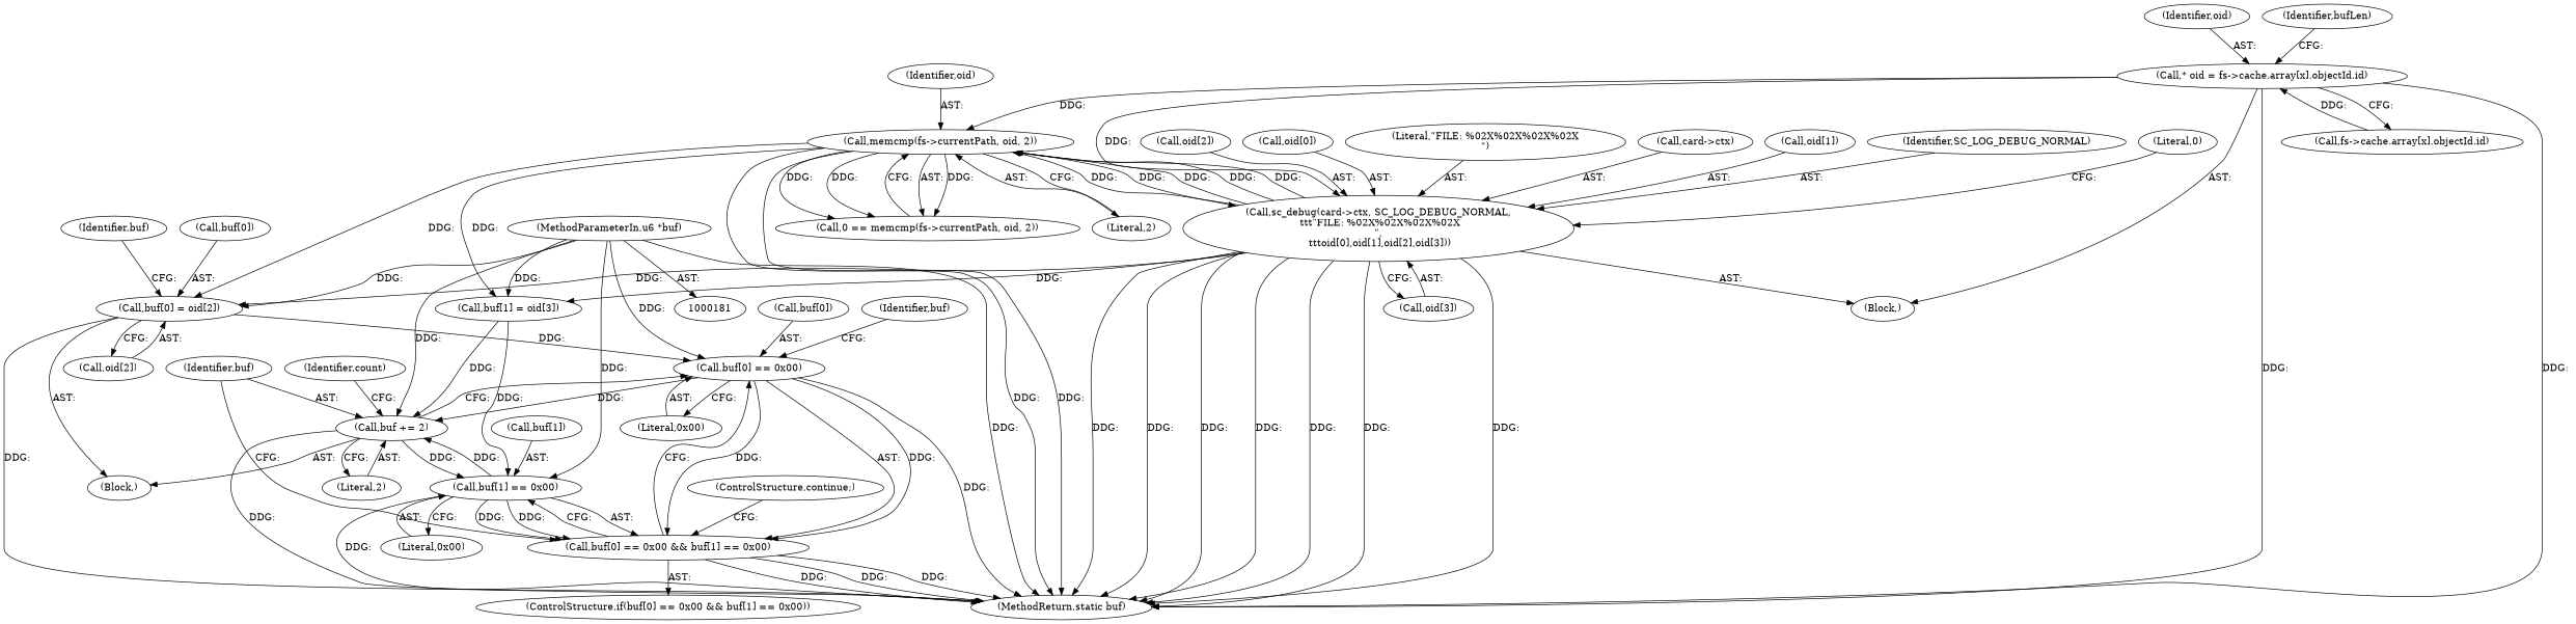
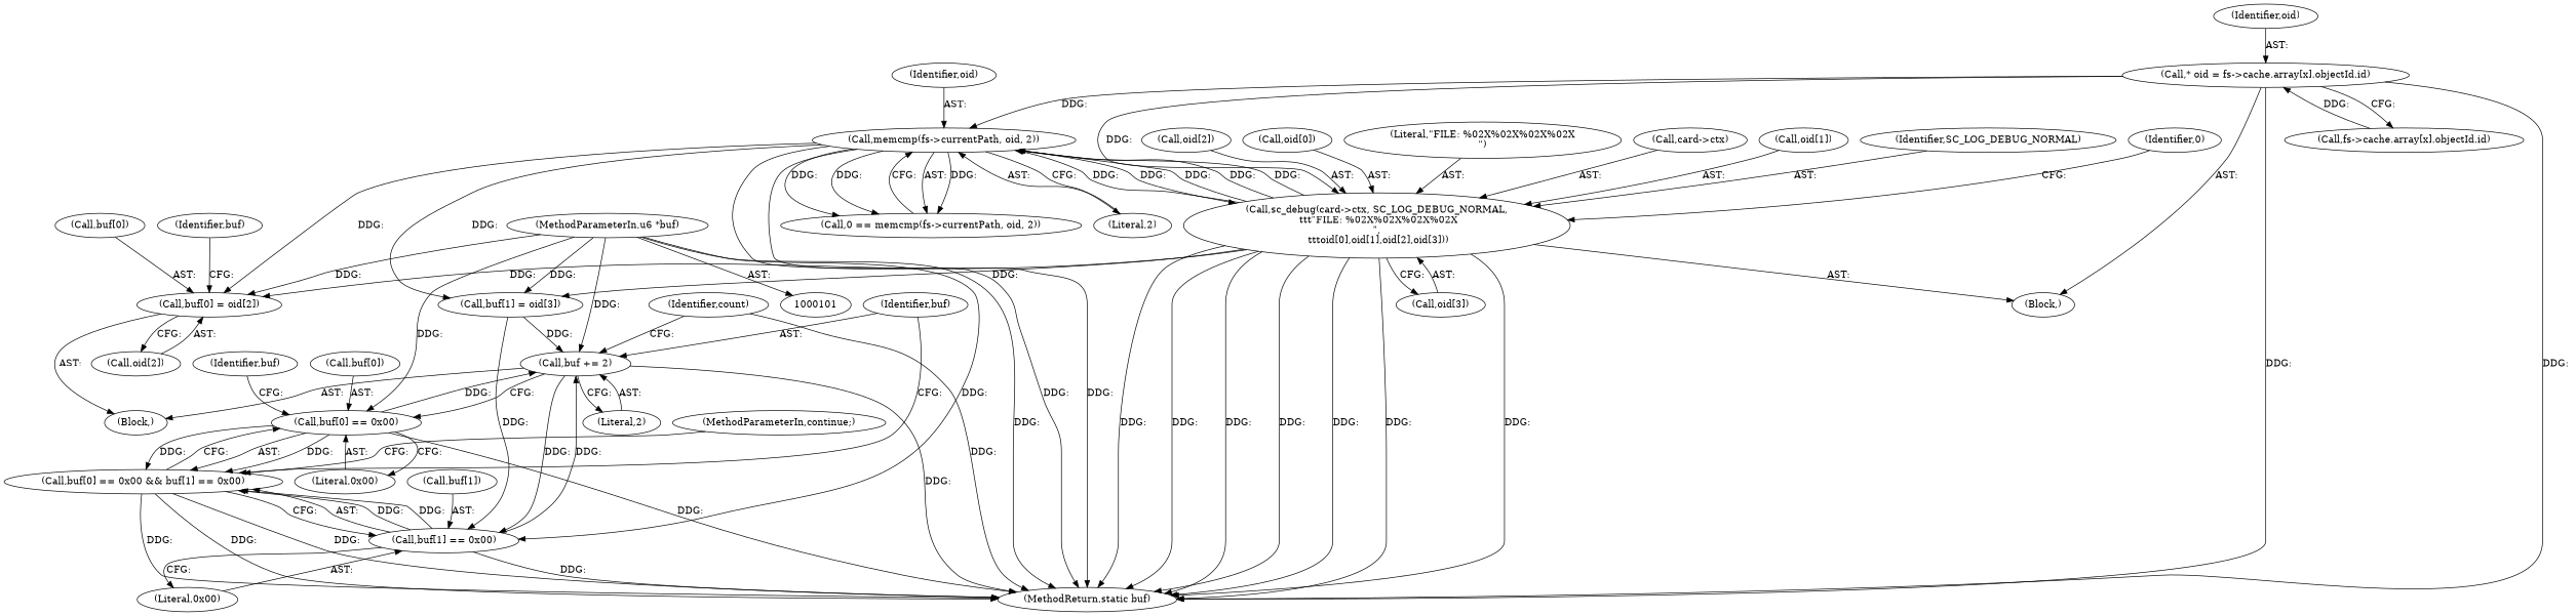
  digraph {
    n1 [label="(Call,buf[0] = oid[2])"]
    n2 [label="(Call,buf[0] == 0x00)"]
    n3 [label="(Block,)"]
    n4 [label="(Call,oid[2])"]
    n5 [label="(MethodReturn,static buf)"]
    n6 [label="(Call,buf += 2)"]
    n7 [label="(Call,buf[0] == 0x00 && buf[1] == 0x00)"]
    n8 [label="(Literal,0x00)"]
    n9 [label="(Call,memcmp(fs->currentPath, oid, 2))"]
    n10 [label="(Call,sc_debug(card->ctx, SC_LOG_DEBUG_NORMAL,\n \t\t\t\"FILE: %02X%02X%02X%02X\n\",\n \t\t\toid[0],oid[1],oid[2],oid[3]))"]
    n11 [label="(Call,buf[1] = oid[3])"]
    n12 [label="(Call,0 == memcmp(fs->currentPath, oid, 2))"]
    n13 [label="(Literal,2)"]
    n14 [label="(Block,)"]
    n15 [label="(Call,oid[3])"]
    n16 [label="(Call,buf[1] == 0x00)"]
    n17 [label="(Call,* oid = fs->cache.array[x].objectId.id)"]
    n18 [label="(Call,fs->cache.array[x].objectId.id)"]
    n19 [label="(MethodParameterIn,u6 *buf)"]
-   1000101 [label=1000181]
+   1000101
    n21 [label="(Literal,2)"]
    n22 [label="(Literal,0x00)"]
-   n23 [label="(ControlStructure,if(buf[0] == 0x00 && buf[1] == 0x00))"]
    n24 [label="(Call,buf[0])"]
    n25 [label="(Identifier,buf)"]
    n26 [label="(Identifier,buf)"]
    n27 [label="(Call,oid[2])"]
    n28 [label="(Call,buf[0])"]
    n29 [label="(Identifier,buf)"]
    n30 [label="(Call,oid[0])"]
-   n31 [label="(ControlStructure,continue;)"]
+   n31 [label="(MethodParameterIn,continue;)"]
    n32 [label="(Identifier,oid)"]
    n33 [label="(Identifier,oid)"]
    n34 [label="(Literal,\"FILE: %02X%02X%02X%02X\n\")"]
-   n35 [label="(Identifier,bufLen)"]
    n36 [label="(Call,card->ctx)"]
    n37 [label="(Call,oid[1])"]
    n38 [label="(Identifier,SC_LOG_DEBUG_NORMAL)"]
-   n39 [label="(Literal,0)"]
+   n39 [label="(Identifier,0)"]
    n40 [label="(Identifier,count)"]
    n41 [label="(Call,buf[1])"]
-   n1 -> n2 [label="DDG: "]
    n1 -> n3 [label="AST: "]
    n1 -> n4 [label="CFG: "]
-   n1 -> n5 [label="DDG: "]
+   n40 -> n5 [label="DDG: "]
    n2 -> n5 [label="DDG: "]
    n2 -> n6 [label="DDG: "]
    n2 -> n7 [label="AST: "]
    n2 -> n7 [label="DDG: "]
    n2 -> n7 [label="DDG: "]
    n2 -> n8 [label="CFG: "]
    n4 -> n1 [label="AST: "]
    n6 -> n2 [label="CFG: "]
    n6 -> n3 [label="AST: "]
    n6 -> n5 [label="DDG: "]
    n6 -> n16 [label="DDG: "]
    n6 -> n21 [label="CFG: "]
    n7 -> n2 [label="CFG: "]
    n7 -> n5 [label="DDG: "]
    n7 -> n5 [label="DDG: "]
    n7 -> n5 [label="DDG: "]
    n7 -> n16 [label="CFG: "]
-   n7 -> n23 [label="AST: "]
    n8 -> n2 [label="AST: "]
    n9 -> n1 [label="DDG: "]
    n9 -> n5 [label="DDG: "]
    n9 -> n5 [label="DDG: "]
    n9 -> n10 [label="DDG: "]
    n9 -> n11 [label="DDG: "]
    n9 -> n12 [label="AST: "]
    n9 -> n12 [label="DDG: "]
    n9 -> n12 [label="DDG: "]
    n9 -> n12 [label="DDG: "]
    n9 -> n13 [label="CFG: "]
    n10 -> n1 [label="DDG: "]
    n10 -> n5 [label="DDG: "]
    n10 -> n5 [label="DDG: "]
    n10 -> n5 [label="DDG: "]
    n10 -> n5 [label="DDG: "]
    n10 -> n5 [label="DDG: "]
    n10 -> n5 [label="DDG: "]
    n10 -> n5 [label="DDG: "]
    n10 -> n9 [label="DDG: "]
    n10 -> n9 [label="DDG: "]
    n10 -> n9 [label="DDG: "]
    n10 -> n9 [label="DDG: "]
    n10 -> n11 [label="DDG: "]
    n10 -> n14 [label="AST: "]
    n10 -> n15 [label="CFG: "]
    n11 -> n6 [label="DDG: "]
    n11 -> n16 [label="DDG: "]
    n12 -> n9 [label="CFG: "]
    n13 -> n9 [label="AST: "]
    n15 -> n10 [label="AST: "]
    n16 -> n5 [label="DDG: "]
    n16 -> n6 [label="DDG: "]
    n16 -> n7 [label="AST: "]
    n16 -> n7 [label="DDG: "]
    n16 -> n7 [label="DDG: "]
    n16 -> n22 [label="CFG: "]
    n17 -> n5 [label="DDG: "]
    n17 -> n5 [label="DDG: "]
    n17 -> n9 [label="DDG: "]
    n17 -> n10 [label="DDG: "]
    n17 -> n14 [label="AST: "]
    n17 -> n18 [label="CFG: "]
    n18 -> n17 [label="DDG: "]
    n19 -> n1 [label="DDG: "]
    n19 -> n2 [label="DDG: "]
    n19 -> n5 [label="DDG: "]
    n19 -> n6 [label="DDG: "]
    n19 -> n11 [label="DDG: "]
    n19 -> n16 [label="DDG: "]
    n19 -> 1000101 [label="AST: "]
    n21 -> n6 [label="AST: "]
    n22 -> n16 [label="AST: "]
    n24 -> n1 [label="AST: "]
    n25 -> n1 [label="CFG: "]
    n26 -> n6 [label="AST: "]
    n26 -> n7 [label="CFG: "]
    n27 -> n10 [label="AST: "]
    n28 -> n2 [label="AST: "]
    n29 -> n2 [label="CFG: "]
    n30 -> n10 [label="AST: "]
    n31 -> n7 [label="CFG: "]
    n32 -> n9 [label="AST: "]
    n33 -> n17 [label="AST: "]
    n34 -> n10 [label="AST: "]
-   n35 -> n17 [label="CFG: "]
    n36 -> n10 [label="AST: "]
    n37 -> n10 [label="AST: "]
    n38 -> n10 [label="AST: "]
    n39 -> n10 [label="CFG: "]
    n40 -> n6 [label="CFG: "]
    n41 -> n16 [label="AST: "]
  }
